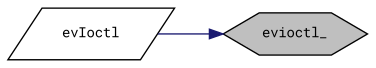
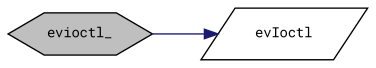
  digraph {
    rankdir=LR
    fontname="Roboto Mono"
    node [color=black fontname="Roboto Mono" fontsize=10]
    n1 [fillcolor=grey75 fontcolor=black height=0.2 label=evioctl_ shape=hexagon style=filled width=0.4]
    n2 [height=0.2 label=evIoctl shape=parallelogram width=0.4]
-   n2 -> n1 [color=midnightblue fontname="Roboto Mono" fontsize=10 labelfontname=FreeSans labelfontsize=10 style=solid]
+   n1 -> n2 [color=midnightblue fontname="Roboto Mono" fontsize=10 labelfontname=FreeSans labelfontsize=10 style=solid]
  }
